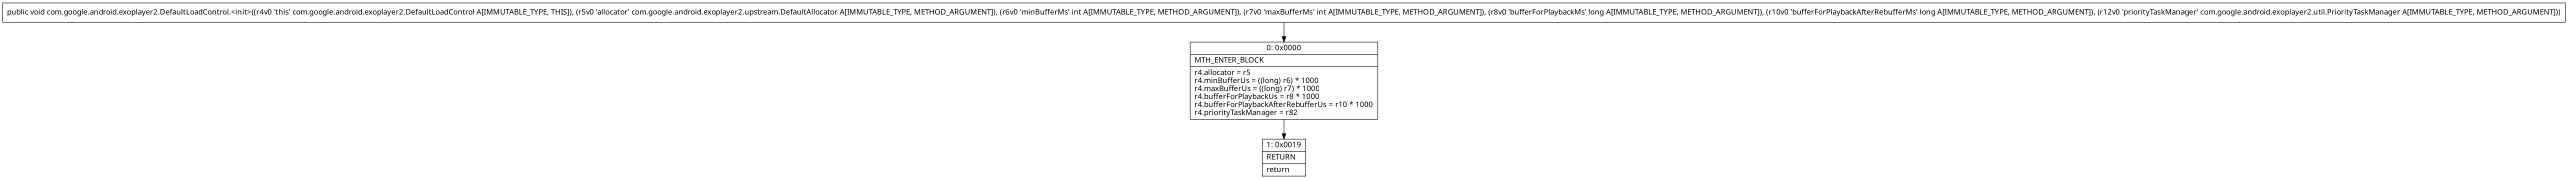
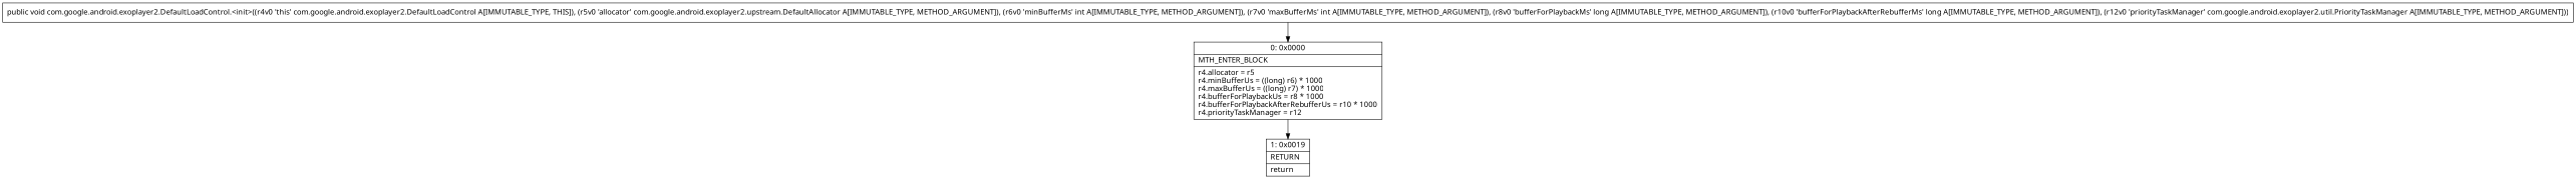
  digraph {
    fontname="Noto Sans"
    node [shape=record fontname="Noto Sans"]
    edge [fontname="Noto Sans"]
-   n1 [label="{0\:\ 0x0000|MTH_ENTER_BLOCK\l|r4.allocator = r5\lr4.minBufferUs = ((long) r6) * 1000\lr4.maxBufferUs = ((long) r7) * 1000\lr4.bufferForPlaybackUs = r8 * 1000\lr4.bufferForPlaybackAfterRebufferUs = r10 * 1000\lr4.priorityTaskManager = r82\l}"]
+   n1 [label="{0\:\ 0x0000|MTH_ENTER_BLOCK\l|r4.allocator = r5\lr4.minBufferUs = ((long) r6) * 1000\lr4.maxBufferUs = ((long) r7) * 1000\lr4.bufferForPlaybackUs = r8 * 1000\lr4.bufferForPlaybackAfterRebufferUs = r10 * 1000\lr4.priorityTaskManager = r12\l}"]
    n2 [label="{1\:\ 0x0019|RETURN\l|return\l}"]
    n3 [label="{public void com.google.android.exoplayer2.DefaultLoadControl.\<init\>((r4v0 'this' com.google.android.exoplayer2.DefaultLoadControl A[IMMUTABLE_TYPE, THIS]), (r5v0 'allocator' com.google.android.exoplayer2.upstream.DefaultAllocator A[IMMUTABLE_TYPE, METHOD_ARGUMENT]), (r6v0 'minBufferMs' int A[IMMUTABLE_TYPE, METHOD_ARGUMENT]), (r7v0 'maxBufferMs' int A[IMMUTABLE_TYPE, METHOD_ARGUMENT]), (r8v0 'bufferForPlaybackMs' long A[IMMUTABLE_TYPE, METHOD_ARGUMENT]), (r10v0 'bufferForPlaybackAfterRebufferMs' long A[IMMUTABLE_TYPE, METHOD_ARGUMENT]), (r12v0 'priorityTaskManager' com.google.android.exoplayer2.util.PriorityTaskManager A[IMMUTABLE_TYPE, METHOD_ARGUMENT])) }"]
    n1 -> n2
    n3 -> n1
  }
